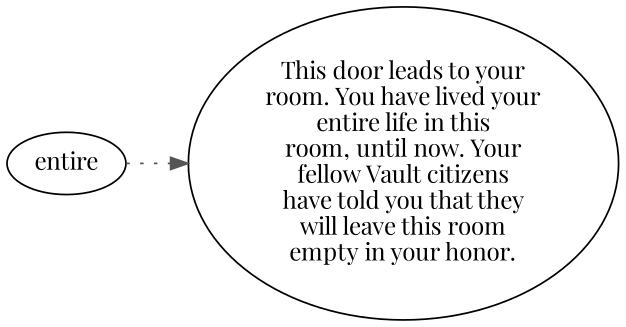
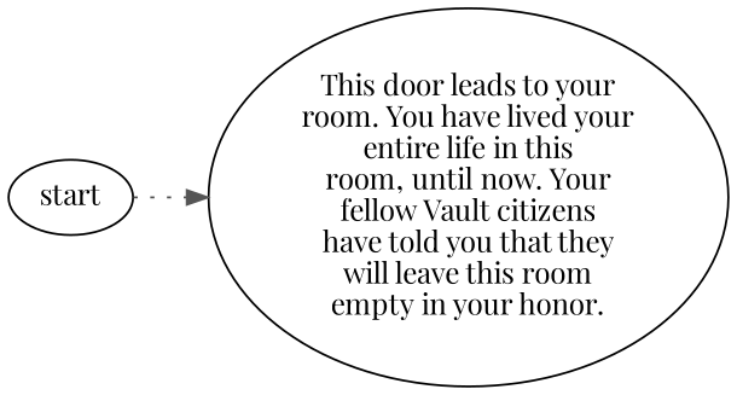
  digraph {
    rankdir=LR
    fontname="Playfair Display"
    node [color="#000000" fillcolor="#FFFFFF" style=filled fontname="Playfair Display"]
-   start [label=entire]
+   start
    n2 [label="This door leads to your\nroom. You have lived your\nentire life in this\nroom, until now. Your\nfellow Vault citizens\nhave told you that they\nwill leave this room\nempty in your honor."]
    start -> n2 [color="#555555" style=dotted fontname="Playfair Display"]
  }
